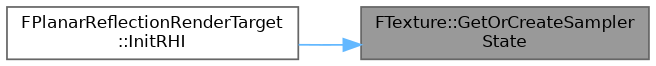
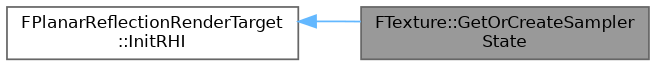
  digraph {
    rankdir=RL
    node [fontname=Helvetica fontsize=10 shape=box style=filled]
    n1 [color=gray40 fillcolor=grey60 fontcolor=black height=0.2 label="FTexture::GetOrCreateSampler\lState" width=0.4]
    n2 [color=grey40 fillcolor=white height=0.2 label="FPlanarReflectionRenderTarget\l::InitRHI" width=0.4]
-   n1 -> n2 [color=steelblue1 dir=back fontname=Helvetica fontsize=10 labelfontname=Helvetica labelfontsize=10 style=solid]
+   n2 -> n1 [color=steelblue1 dir=back fontname=Helvetica fontsize=10 labelfontname=Helvetica labelfontsize=10 style=solid]
  }
